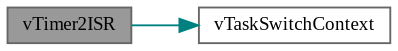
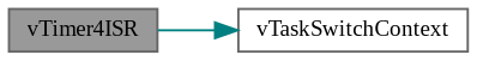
  digraph {
    rankdir=LR
    fontname="Liberation Serif"
    node [fontname="Liberation Serif" fontsize=10 shape=box style=filled]
-   n1 [color=gray40 fillcolor=grey60 fontcolor=black height=0.2 label=vTimer2ISR width=0.4]
+   n1 [color=gray40 fillcolor=grey60 fontcolor=black height=0.2 label=vTimer4ISR width=0.4]
    n2 [color=grey40 fillcolor=white height=0.2 label=vTaskSwitchContext width=0.4]
    n1 -> n2 [color=teal fontname="Liberation Serif" fontsize=10 labelfontname=Helvetica labelfontsize=10 style=solid]
  }
